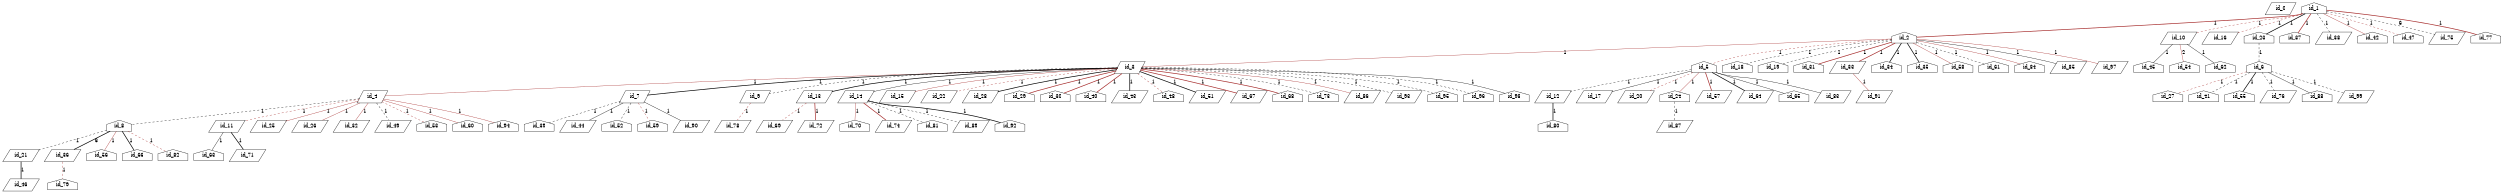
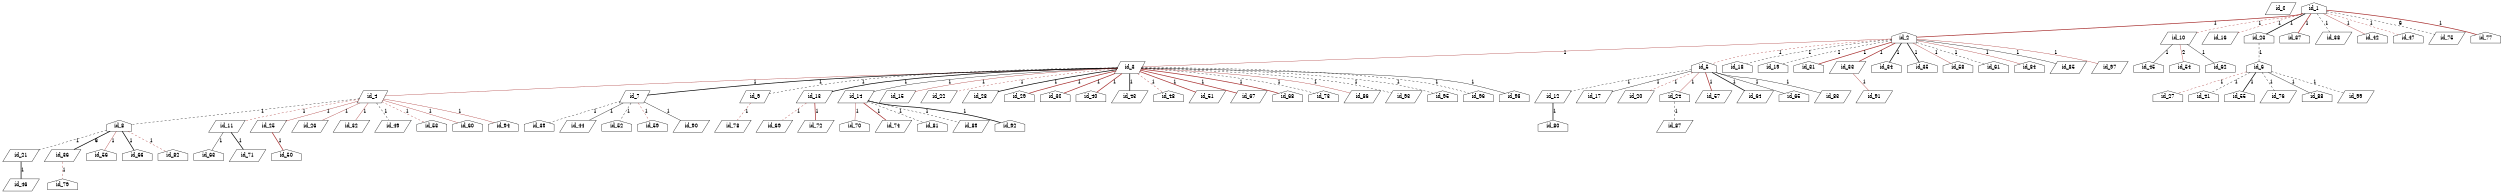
  graph {
    node [shape=house]
    edge [color=black style=dashed]
    id_0 [shape=parallelogram]
    id_1
    id_2
    id_10 [shape=parallelogram]
    id_16 [shape=parallelogram]
    id_23
    id_37
    id_38 [shape=parallelogram]
    id_42
    id_47
    id_75 [shape=parallelogram]
    id_77
    id_3 [shape=parallelogram]
    id_5
    id_18
    id_19
    id_31
    id_33 [shape=parallelogram]
    id_34
    id_35
    id_58
    id_61
    id_84
    id_85 [shape=parallelogram]
    id_97 [shape=parallelogram]
    id_6
    id_27
    id_41
    id_55
    id_76 [shape=parallelogram]
    id_88
    id_99 [shape=parallelogram]
    id_45
    id_54
    id_62
    id_4 [shape=parallelogram]
    id_7 [shape=parallelogram]
    id_9 [shape=parallelogram]
    id_13 [shape=parallelogram]
    id_14 [shape=parallelogram]
    id_15 [shape=parallelogram]
    id_22 [shape=parallelogram]
    id_28 [shape=parallelogram]
    id_29
    id_30
    id_40
    id_43 [shape=parallelogram]
    id_48
    id_51 [shape=parallelogram]
    id_67 [shape=parallelogram]
    id_68
    id_73
    id_86 [shape=parallelogram]
    id_93 [shape=parallelogram]
    id_95
    id_96
    id_98
    id_12 [shape=parallelogram]
    id_17 [shape=parallelogram]
    id_20 [shape=parallelogram]
    id_24
    id_57 [shape=parallelogram]
    id_64 [shape=parallelogram]
    id_65
    id_83 [shape=parallelogram]
    id_91 [shape=parallelogram]
    id_8
    id_11 [shape=parallelogram]
    id_25 [shape=parallelogram]
    id_26 [shape=parallelogram]
    id_32 [shape=parallelogram]
    id_49 [shape=parallelogram]
    id_53
    id_60
    id_94
    id_39
    id_44 [shape=parallelogram]
    id_52
    id_59
    id_90 [shape=parallelogram]
    id_78 [shape=parallelogram]
    id_69 [shape=parallelogram]
    id_72 [shape=parallelogram]
    id_70
    id_74 [shape=parallelogram]
    id_81
    id_89 [shape=parallelogram]
    id_92
    id_21 [shape=parallelogram]
    id_36 [shape=parallelogram]
    id_56
    id_66
    id_82
    id_63
    id_71 [shape=parallelogram]
+   id_50
    id_80
    id_87 [shape=parallelogram]
    id_46 [shape=parallelogram]
    id_79
    id_1 -- id_2 [color=brown label=1 style=bold]
    id_1 -- id_10 [color=brown label=1]
    id_1 -- id_16 [color=brown label=1]
    id_1 -- id_23 [label=1 style=bold]
    id_1 -- id_37 [color=brown label=1 style=bold]
    id_1 -- id_38 [label=1]
    id_1 -- id_42 [color=brown label=1 style=solid]
    id_1 -- id_47 [color=brown label=1]
    id_1 -- id_75 [label=6]
    id_1 -- id_77 [color=brown label=1 style=bold]
    id_2 -- id_3 [color=brown label=1 style=solid]
    id_2 -- id_5 [color=brown label=1]
    id_2 -- id_18 [label=1]
    id_2 -- id_19 [label=1]
    id_2 -- id_31 [color=brown label=1 style=bold]
    id_2 -- id_33 [color=brown label=1 style=bold]
    id_2 -- id_34 [label=1 style=bold]
    id_2 -- id_35 [label=1 style=bold]
    id_2 -- id_58 [color=brown label=1 style=solid]
    id_2 -- id_61 [label=1]
    id_2 -- id_84 [color=brown label=1 style=solid]
    id_2 -- id_85 [label=1 style=solid]
    id_2 -- id_97 [color=brown label=1 style=solid]
    id_10 -- id_45 [label=1 style=solid]
    id_10 -- id_54 [color=brown label=2 style=solid]
    id_10 -- id_62 [label=1 style=solid]
    id_23 -- id_6 [label=1]
    id_3 -- id_4 [color=brown label=1 style=solid]
    id_3 -- id_7 [label=1 style=bold]
    id_3 -- id_9 [label=1]
    id_3 -- id_13 [label=1 style=bold]
    id_3 -- id_14 [label=1 style=solid]
    id_3 -- id_15 [color=brown label=1 style=solid]
    id_3 -- id_22 [color=brown label=1]
    id_3 -- id_28 [label=1 style=bold]
    id_3 -- id_29 [color=brown label=1 style=bold]
    id_3 -- id_30 [color=brown label=1 style=bold]
    id_3 -- id_40 [color=brown label=1 style=bold]
    id_3 -- id_43 [label=1 style=bold]
    id_3 -- id_48 [color=brown label=1]
-   id_3 -- id_51 [label=1 style=bold]
+   id_3 -- id_51 [color=brown label=1 style=bold]
    id_3 -- id_67 [color=brown label=1 style=bold]
    id_3 -- id_68 [color=brown label=1 style=bold]
    id_3 -- id_73 [label=1]
    id_3 -- id_86 [color=brown label=1 style=solid]
    id_3 -- id_93 [label=1]
    id_3 -- id_95 [label=1]
    id_3 -- id_96 [label=1]
    id_3 -- id_98 [label=1 style=solid]
    id_5 -- id_12 [label=1]
    id_5 -- id_17 [label=1 style=solid]
    id_5 -- id_20 [color=brown label=1]
    id_5 -- id_24 [color=brown label=1 style=solid]
    id_5 -- id_57 [color=brown label=1 style=bold]
    id_5 -- id_64 [label=1 style=bold]
    id_5 -- id_65 [label=1 style=solid]
    id_5 -- id_83 [label=1 style=solid]
    id_33 -- id_91 [color=brown label=1 style=solid]
    id_6 -- id_27 [color=brown label=1]
    id_6 -- id_41 [label=1]
    id_6 -- id_55 [label=1 style=bold]
    id_6 -- id_76 [label=1]
    id_6 -- id_88 [label=1 style=solid]
    id_6 -- id_99 [label=1]
    id_4 -- id_8 [label=1]
    id_4 -- id_11 [color=brown label=1]
    id_4 -- id_25 [color=brown label=1 style=solid]
    id_4 -- id_26 [color=brown label=1 style=solid]
    id_4 -- id_32 [color=brown label=1 style=solid]
    id_4 -- id_49 [label=1]
    id_4 -- id_53 [color=brown label=1]
    id_4 -- id_60 [color=brown label=1 style=solid]
    id_4 -- id_94 [color=brown label=1 style=solid]
    id_7 -- id_39 [label=1]
    id_7 -- id_44 [label=1 style=solid]
    id_7 -- id_52 [label=1]
    id_7 -- id_59 [color=brown label=1]
    id_7 -- id_90 [label=1 style=solid]
    id_9 -- id_78 [color=brown label=1]
    id_13 -- id_69 [color=brown label=1]
    id_13 -- id_72 [color=brown label=1 style=bold]
    id_14 -- id_70 [color=brown label=1 style=solid]
    id_14 -- id_74 [color=brown label=1 style=bold]
    id_14 -- id_81 [label=1]
    id_14 -- id_89 [label=1]
    id_14 -- id_92 [label=1 style=bold]
    id_12 -- id_80 [label=1 style=bold]
    id_24 -- id_87 [label=1]
    id_8 -- id_21 [label=1]
    id_8 -- id_36 [label=6 style=bold]
    id_8 -- id_56 [color=brown label=1 style=solid]
    id_8 -- id_66 [label=1 style=bold]
    id_8 -- id_82 [color=brown label=1]
    id_11 -- id_63 [label=1 style=solid]
    id_11 -- id_71 [label=1 style=bold]
+   id_25 -- id_50 [color=brown label=1 style=bold]
    id_21 -- id_46 [label=1 style=bold]
    id_36 -- id_79 [color=brown label=1]
  }
